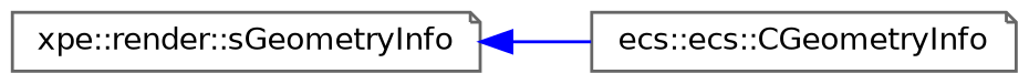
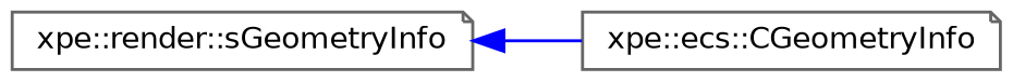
  digraph {
    rankdir=LR
    node [color=grey40 fillcolor=white fontname=Helvetica fontsize=10 shape=note style=filled]
    n1 [height=0.2 label="xpe::render::sGeometryInfo" width=0.4]
-   n2 [height=0.2 label="ecs::ecs::CGeometryInfo" width=0.4]
+   n2 [height=0.2 label="xpe::ecs::CGeometryInfo" width=0.4]
    n1 -> n2 [color=blue dir=back fontname=Helvetica fontsize=10 labelfontname=Helvetica labelfontsize=10 style=solid]
  }
